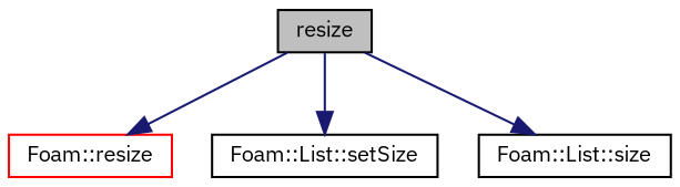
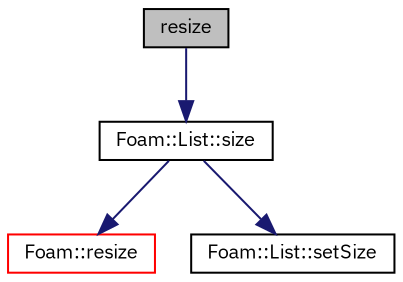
  digraph {
    fontname="IBM Plex Sans"
    rankdir=TB
    node [color=black fontname="IBM Plex Sans" fontsize=10 shape=record]
    edge [color=midnightblue fontname="IBM Plex Sans" fontsize=10 labelfontname=Helvetica labelfontsize=10 style=solid]
    n1 [fillcolor=grey75 fontcolor=black height=0.2 label=resize style=filled width=0.4]
    n2 [color=red height=0.2 label="Foam::resize" width=0.4]
    n3 [height=0.2 label="Foam::List::setSize" width=0.4]
    n4 [height=0.2 label="Foam::List::size" width=0.4]
-   n1 -> n2
-   n1 -> n3
+   n4 -> n2
+   n4 -> n3
    n1 -> n4
  }
